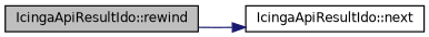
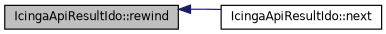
  digraph {
    rankdir=LR
    fontname="DejaVu Sans"
    node [color=black fontname="DejaVu Sans" fontsize=10 shape=record]
    n1 [fillcolor=grey75 fontcolor=black height=0.2 label="IcingaApiResultIdo::rewind" style=filled width=0.4]
    n2 [height=0.2 label="IcingaApiResultIdo::next" width=0.4]
-   n1 -> n2 [color=midnightblue fontname="DejaVu Sans" fontsize=10 labelfontname=FreeSans labelfontsize=10 style=solid]
+   n2 -> n1 [color=midnightblue fontname="DejaVu Sans" fontsize=10 labelfontname=FreeSans labelfontsize=10 style=solid]
  }
